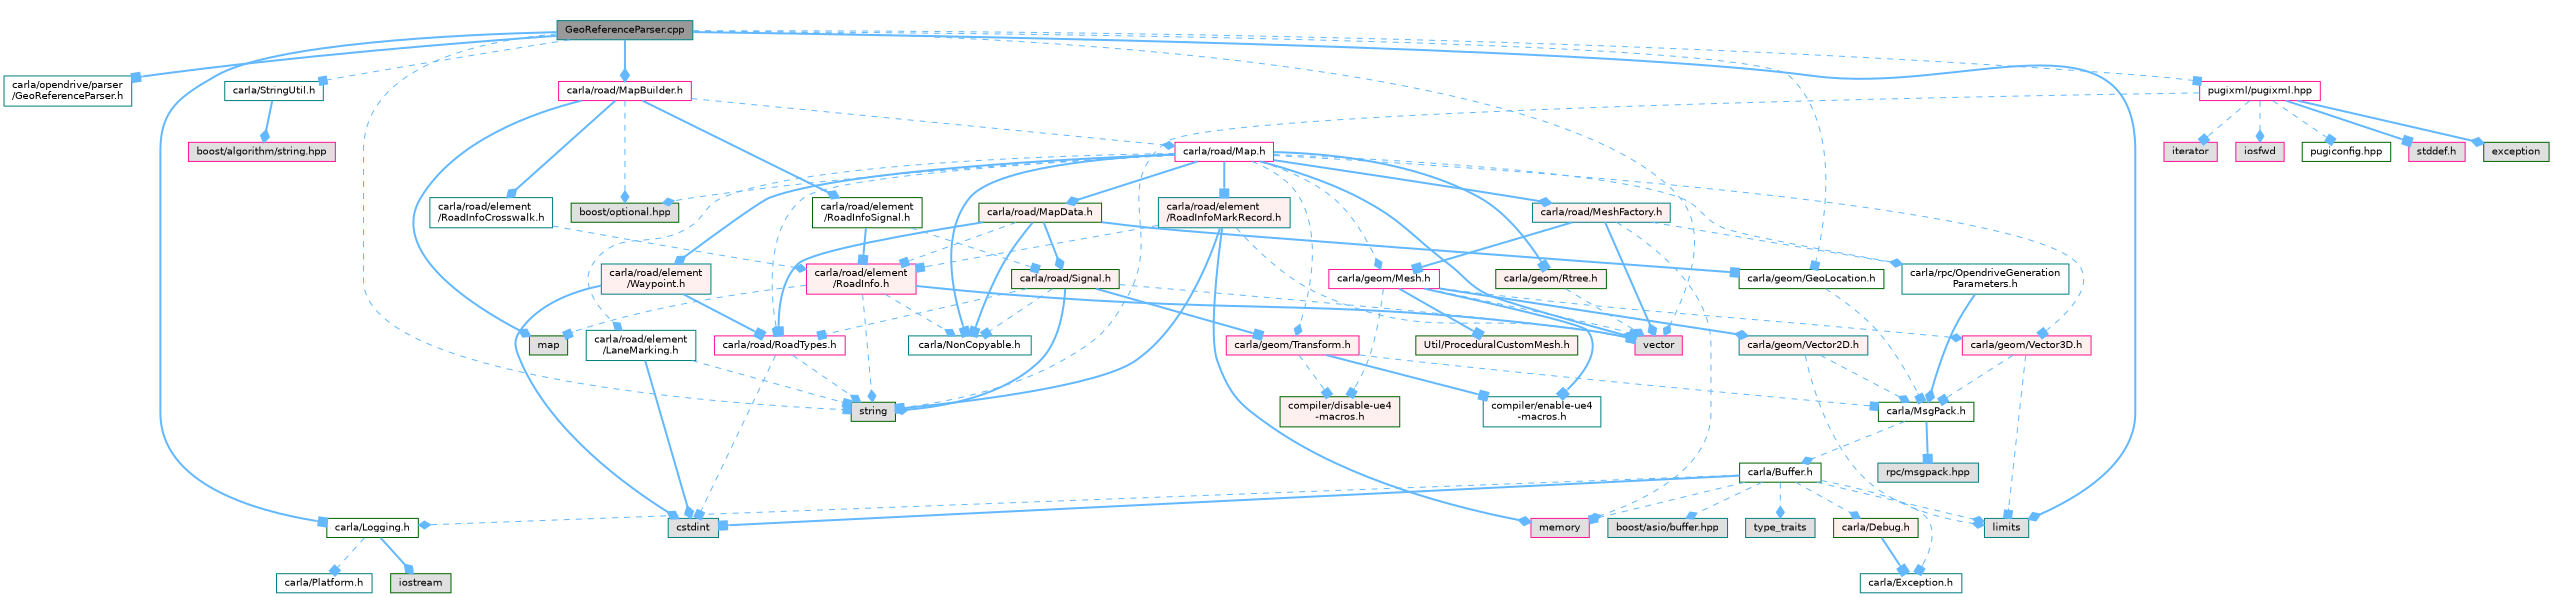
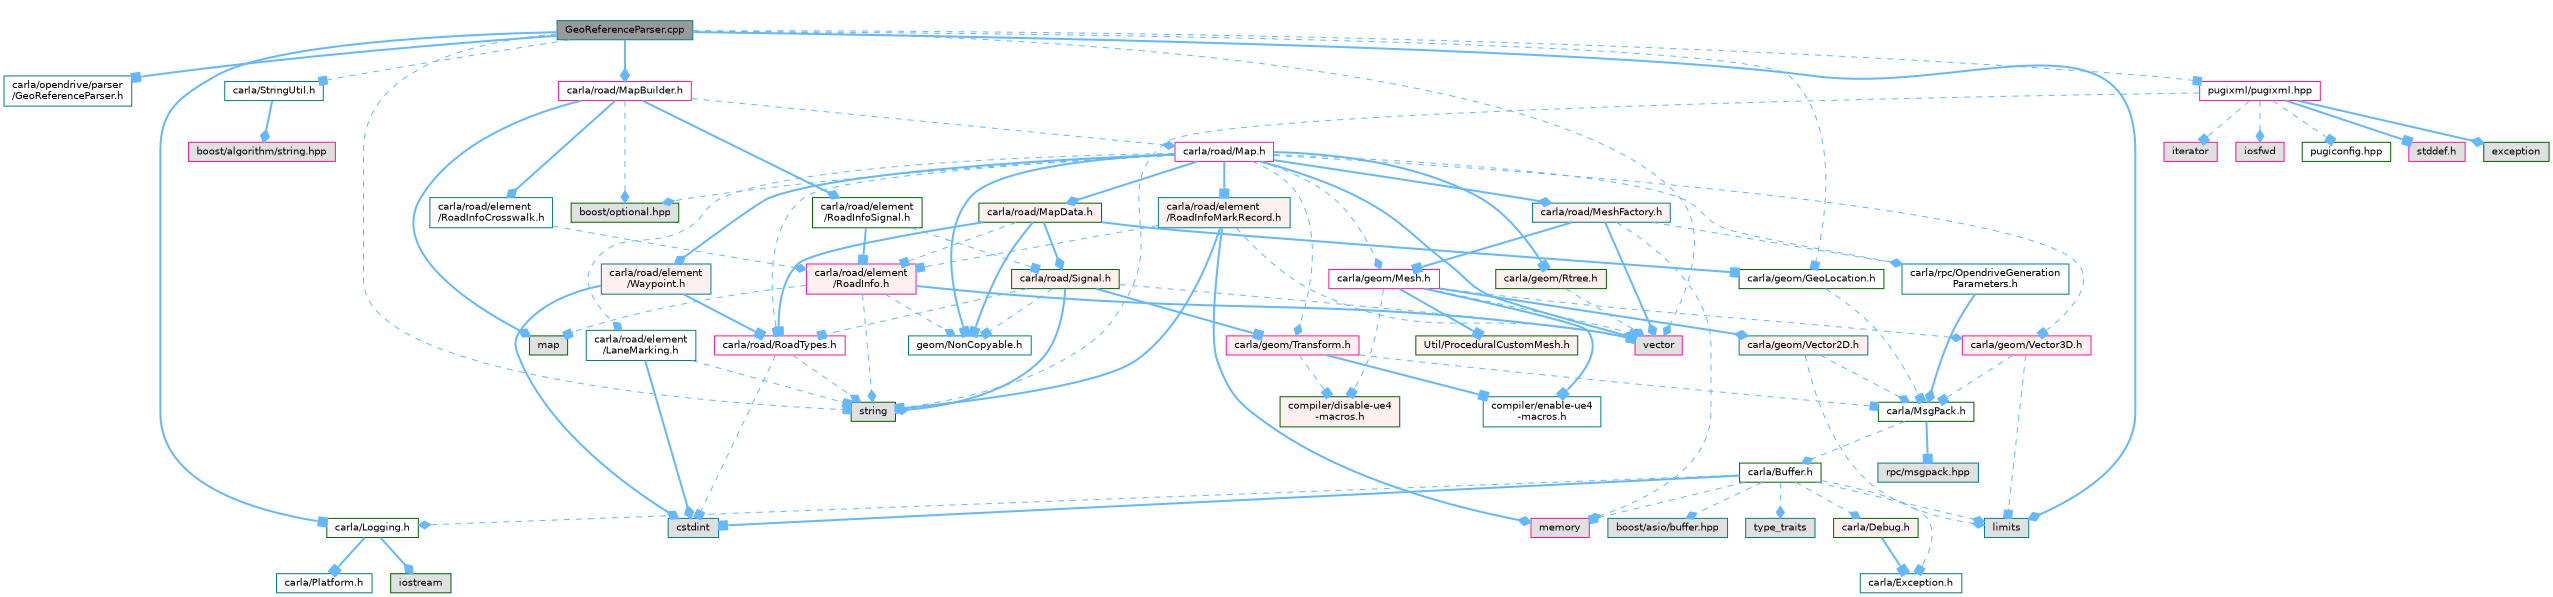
  digraph {
    node [color=teal fillcolor=white fontname=Helvetica fontsize=10 shape=box style=filled]
    edge [arrowhead=box color=steelblue1 fontname=Helvetica fontsize=10 labelfontname=Helvetica labelfontsize=10 style=dashed]
    n1 [fillcolor=grey60 fontcolor=black height=0.2 label="GeoReferenceParser.cpp" width=0.4]
    n2 [height=0.2 label="carla/opendrive/parser\l/GeoReferenceParser.h" width=0.4]
    n3 [color=darkgreen height=0.2 label="carla/Logging.h" width=0.4]
    n4 [height=0.2 label="carla/StringUtil.h" width=0.4]
    n5 [color=darkgreen height=0.2 label="carla/geom/GeoLocation.h" width=0.4]
    n6 [fillcolor="#E0E0E0" height=0.2 label=limits width=0.4]
    n7 [color=deeppink height=0.2 label="carla/road/MapBuilder.h" width=0.4]
    n8 [color=deeppink fillcolor="#E0E0E0" height=0.2 label=vector width=0.4]
    n9 [color=darkgreen fillcolor="#E0E0E0" height=0.2 label=string width=0.4]
    n10 [color=deeppink height=0.2 label="pugixml/pugixml.hpp" width=0.4]
    n11 [height=0.2 label="carla/Platform.h" width=0.4]
    n12 [color=darkgreen fillcolor="#E0E0E0" height=0.2 label=iostream width=0.4]
    n13 [color=deeppink fillcolor="#E0E0E0" height=0.2 label="boost/algorithm/string.hpp" width=0.4]
    n14 [color=darkgreen height=0.2 label="carla/MsgPack.h" width=0.4]
    n15 [color=deeppink height=0.2 label="carla/road/Map.h" width=0.4]
    n16 [color=darkgreen fillcolor="#E0E0E0" height=0.2 label=map width=0.4]
    n17 [color=darkgreen fillcolor="#E0E0E0" height=0.2 label="boost/optional.hpp" width=0.4]
    n18 [height=0.2 label="carla/road/element\l/RoadInfoCrosswalk.h" width=0.4]
    n19 [color=darkgreen height=0.2 label="carla/road/element\l/RoadInfoSignal.h" width=0.4]
    n20 [color=darkgreen height=0.2 label="pugiconfig.hpp" width=0.4]
    n21 [color=deeppink fillcolor="#E0E0E0" height=0.2 label="stddef.h" width=0.4]
    n22 [color=darkgreen fillcolor="#E0E0E0" height=0.2 label=exception width=0.4]
    n23 [color=deeppink fillcolor="#E0E0E0" height=0.2 label=iterator width=0.4]
    n24 [color=deeppink fillcolor="#E0E0E0" height=0.2 label=iosfwd width=0.4]
    n25 [color=darkgreen height=0.2 label="carla/Buffer.h" width=0.4]
    n26 [fillcolor="#E0E0E0" height=0.2 label="rpc/msgpack.hpp" width=0.4]
    n27 [color=darkgreen fillcolor="#FFF0F0" height=0.2 label="carla/Debug.h" width=0.4]
    n28 [height=0.2 label="carla/Exception.h" width=0.4]
    n29 [fillcolor="#E0E0E0" height=0.2 label="boost/asio/buffer.hpp" width=0.4]
    n30 [fillcolor="#E0E0E0" height=0.2 label=cstdint width=0.4]
    n31 [color=deeppink fillcolor="#E0E0E0" height=0.2 label=memory width=0.4]
    n32 [fillcolor="#E0E0E0" height=0.2 label=type_traits width=0.4]
    n33 [color=deeppink height=0.2 label="carla/geom/Mesh.h" width=0.4]
    n34 [color=deeppink fillcolor="#FFF0F0" height=0.2 label="carla/geom/Vector3D.h" width=0.4]
    n35 [color=darkgreen fillcolor="#FFF0F0" height=0.2 label="carla/geom/Rtree.h" width=0.4]
    n36 [color=deeppink fillcolor="#FFF0F0" height=0.2 label="carla/geom/Transform.h" width=0.4]
-   n37 [height=0.2 label="carla/NonCopyable.h" width=0.4]
+   n37 [height=0.2 label="geom/NonCopyable.h" width=0.4]
    n38 [height=0.2 label="carla/road/element\l/LaneMarking.h" width=0.4]
    n39 [fillcolor="#FFF0F0" height=0.2 label="carla/road/element\l/RoadInfoMarkRecord.h" width=0.4]
    n40 [fillcolor="#FFF0F0" height=0.2 label="carla/road/element\l/Waypoint.h" width=0.4]
    n41 [color=deeppink height=0.2 label="carla/road/RoadTypes.h" width=0.4]
    n42 [color=darkgreen fillcolor="#FFF0F0" height=0.2 label="carla/road/MapData.h" width=0.4]
    n43 [fillcolor="#FFF0F0" height=0.2 label="carla/road/MeshFactory.h" width=0.4]
    n44 [height=0.2 label="carla/rpc/OpendriveGeneration\lParameters.h" width=0.4]
    n45 [color=deeppink fillcolor="#FFF0F0" height=0.2 label="carla/road/element\l/RoadInfo.h" width=0.4]
    n46 [color=darkgreen fillcolor="#FFF0F0" height=0.2 label="carla/road/Signal.h" width=0.4]
    n47 [fillcolor="#FFF0F0" height=0.2 label="carla/geom/Vector2D.h" width=0.4]
    n48 [height=0.2 label="compiler/enable-ue4\l-macros.h" width=0.4]
    n49 [color=darkgreen fillcolor="#FFF0F0" height=0.2 label="Util/ProceduralCustomMesh.h" width=0.4]
    n50 [color=darkgreen fillcolor="#FFF0F0" height=0.2 label="compiler/disable-ue4\l-macros.h" width=0.4]
    n1 -> n2 [style=bold]
    n1 -> n3 [style=bold]
    n1 -> n4
    n1 -> n5
    n1 -> n6 [arrowhead=diamond style=bold]
    n1 -> n7 [arrowhead=diamond style=bold]
    n1 -> n8 [arrowhead=diamond]
    n1 -> n9
    n1 -> n10
-   n3 -> n11
+   n3 -> n11 [style=bold]
    n3 -> n12 [arrowhead=diamond style=bold]
    n4 -> n13 [arrowhead=diamond style=bold]
    n5 -> n14
    n7 -> n15 [arrowhead=diamond]
    n7 -> n16 [arrowhead=diamond style=bold]
    n7 -> n17 [arrowhead=diamond]
    n7 -> n18 [arrowhead=diamond style=bold]
    n7 -> n19 [arrowhead=diamond style=bold]
    n10 -> n9
    n10 -> n20
    n10 -> n21 [style=bold]
    n10 -> n22 [arrowhead=diamond style=bold]
    n10 -> n23
    n10 -> n24 [arrowhead=diamond]
    n14 -> n25 [arrowhead=diamond]
    n14 -> n26 [style=bold]
    n15 -> n8 [arrowhead=diamond style=bold]
    n15 -> n17 [arrowhead=diamond]
    n15 -> n33 [arrowhead=diamond]
    n15 -> n34
    n15 -> n35 [style=bold]
    n15 -> n36 [arrowhead=diamond]
    n15 -> n37 [style=bold]
    n15 -> n38 [arrowhead=diamond]
    n15 -> n39 [style=bold]
    n15 -> n40 [arrowhead=diamond style=bold]
    n15 -> n41
    n15 -> n42 [arrowhead=diamond style=bold]
    n15 -> n43 [arrowhead=diamond style=bold]
    n15 -> n44 [arrowhead=diamond]
    n18 -> n45 [arrowhead=diamond]
    n19 -> n45 [style=bold]
    n19 -> n46
    n25 -> n3 [arrowhead=diamond]
    n25 -> n6 [arrowhead=diamond]
    n25 -> n27 [arrowhead=diamond]
    n25 -> n28
    n25 -> n29 [arrowhead=diamond]
    n25 -> n30 [style=bold]
    n25 -> n31
    n25 -> n32 [arrowhead=diamond]
    n27 -> n28 [style=bold]
    n33 -> n8
    n33 -> n34 [arrowhead=diamond]
    n33 -> n47 [arrowhead=diamond style=bold]
    n33 -> n48 [style=bold]
    n33 -> n49 [style=bold]
    n33 -> n50
    n34 -> n6
    n34 -> n14
    n35 -> n8 [arrowhead=diamond]
    n36 -> n14
    n36 -> n48 [style=bold]
    n36 -> n50
    n38 -> n9
    n38 -> n30 [arrowhead=diamond style=bold]
    n39 -> n8
    n39 -> n9 [style=bold]
    n39 -> n31 [arrowhead=diamond style=bold]
    n39 -> n45
    n40 -> n30 [arrowhead=diamond style=bold]
    n40 -> n41 [style=bold]
    n41 -> n9 [arrowhead=diamond]
    n41 -> n30
    n42 -> n5 [style=bold]
    n42 -> n37 [style=bold]
    n42 -> n41 [style=bold]
    n42 -> n45
    n42 -> n46 [arrowhead=diamond style=bold]
    n43 -> n8 [arrowhead=diamond style=bold]
    n43 -> n31 [arrowhead=diamond]
    n43 -> n33 [style=bold]
    n43 -> n44 [arrowhead=diamond]
    n44 -> n14 [arrowhead=diamond style=bold]
    n45 -> n8 [style=bold]
    n45 -> n9 [arrowhead=diamond]
    n45 -> n16
    n45 -> n37 [arrowhead=diamond]
    n46 -> n8
    n46 -> n9 [arrowhead=diamond style=bold]
    n46 -> n36 [style=bold]
    n46 -> n37
    n46 -> n41
    n47 -> n6 [arrowhead=diamond]
    n47 -> n14 [arrowhead=diamond]
  }
